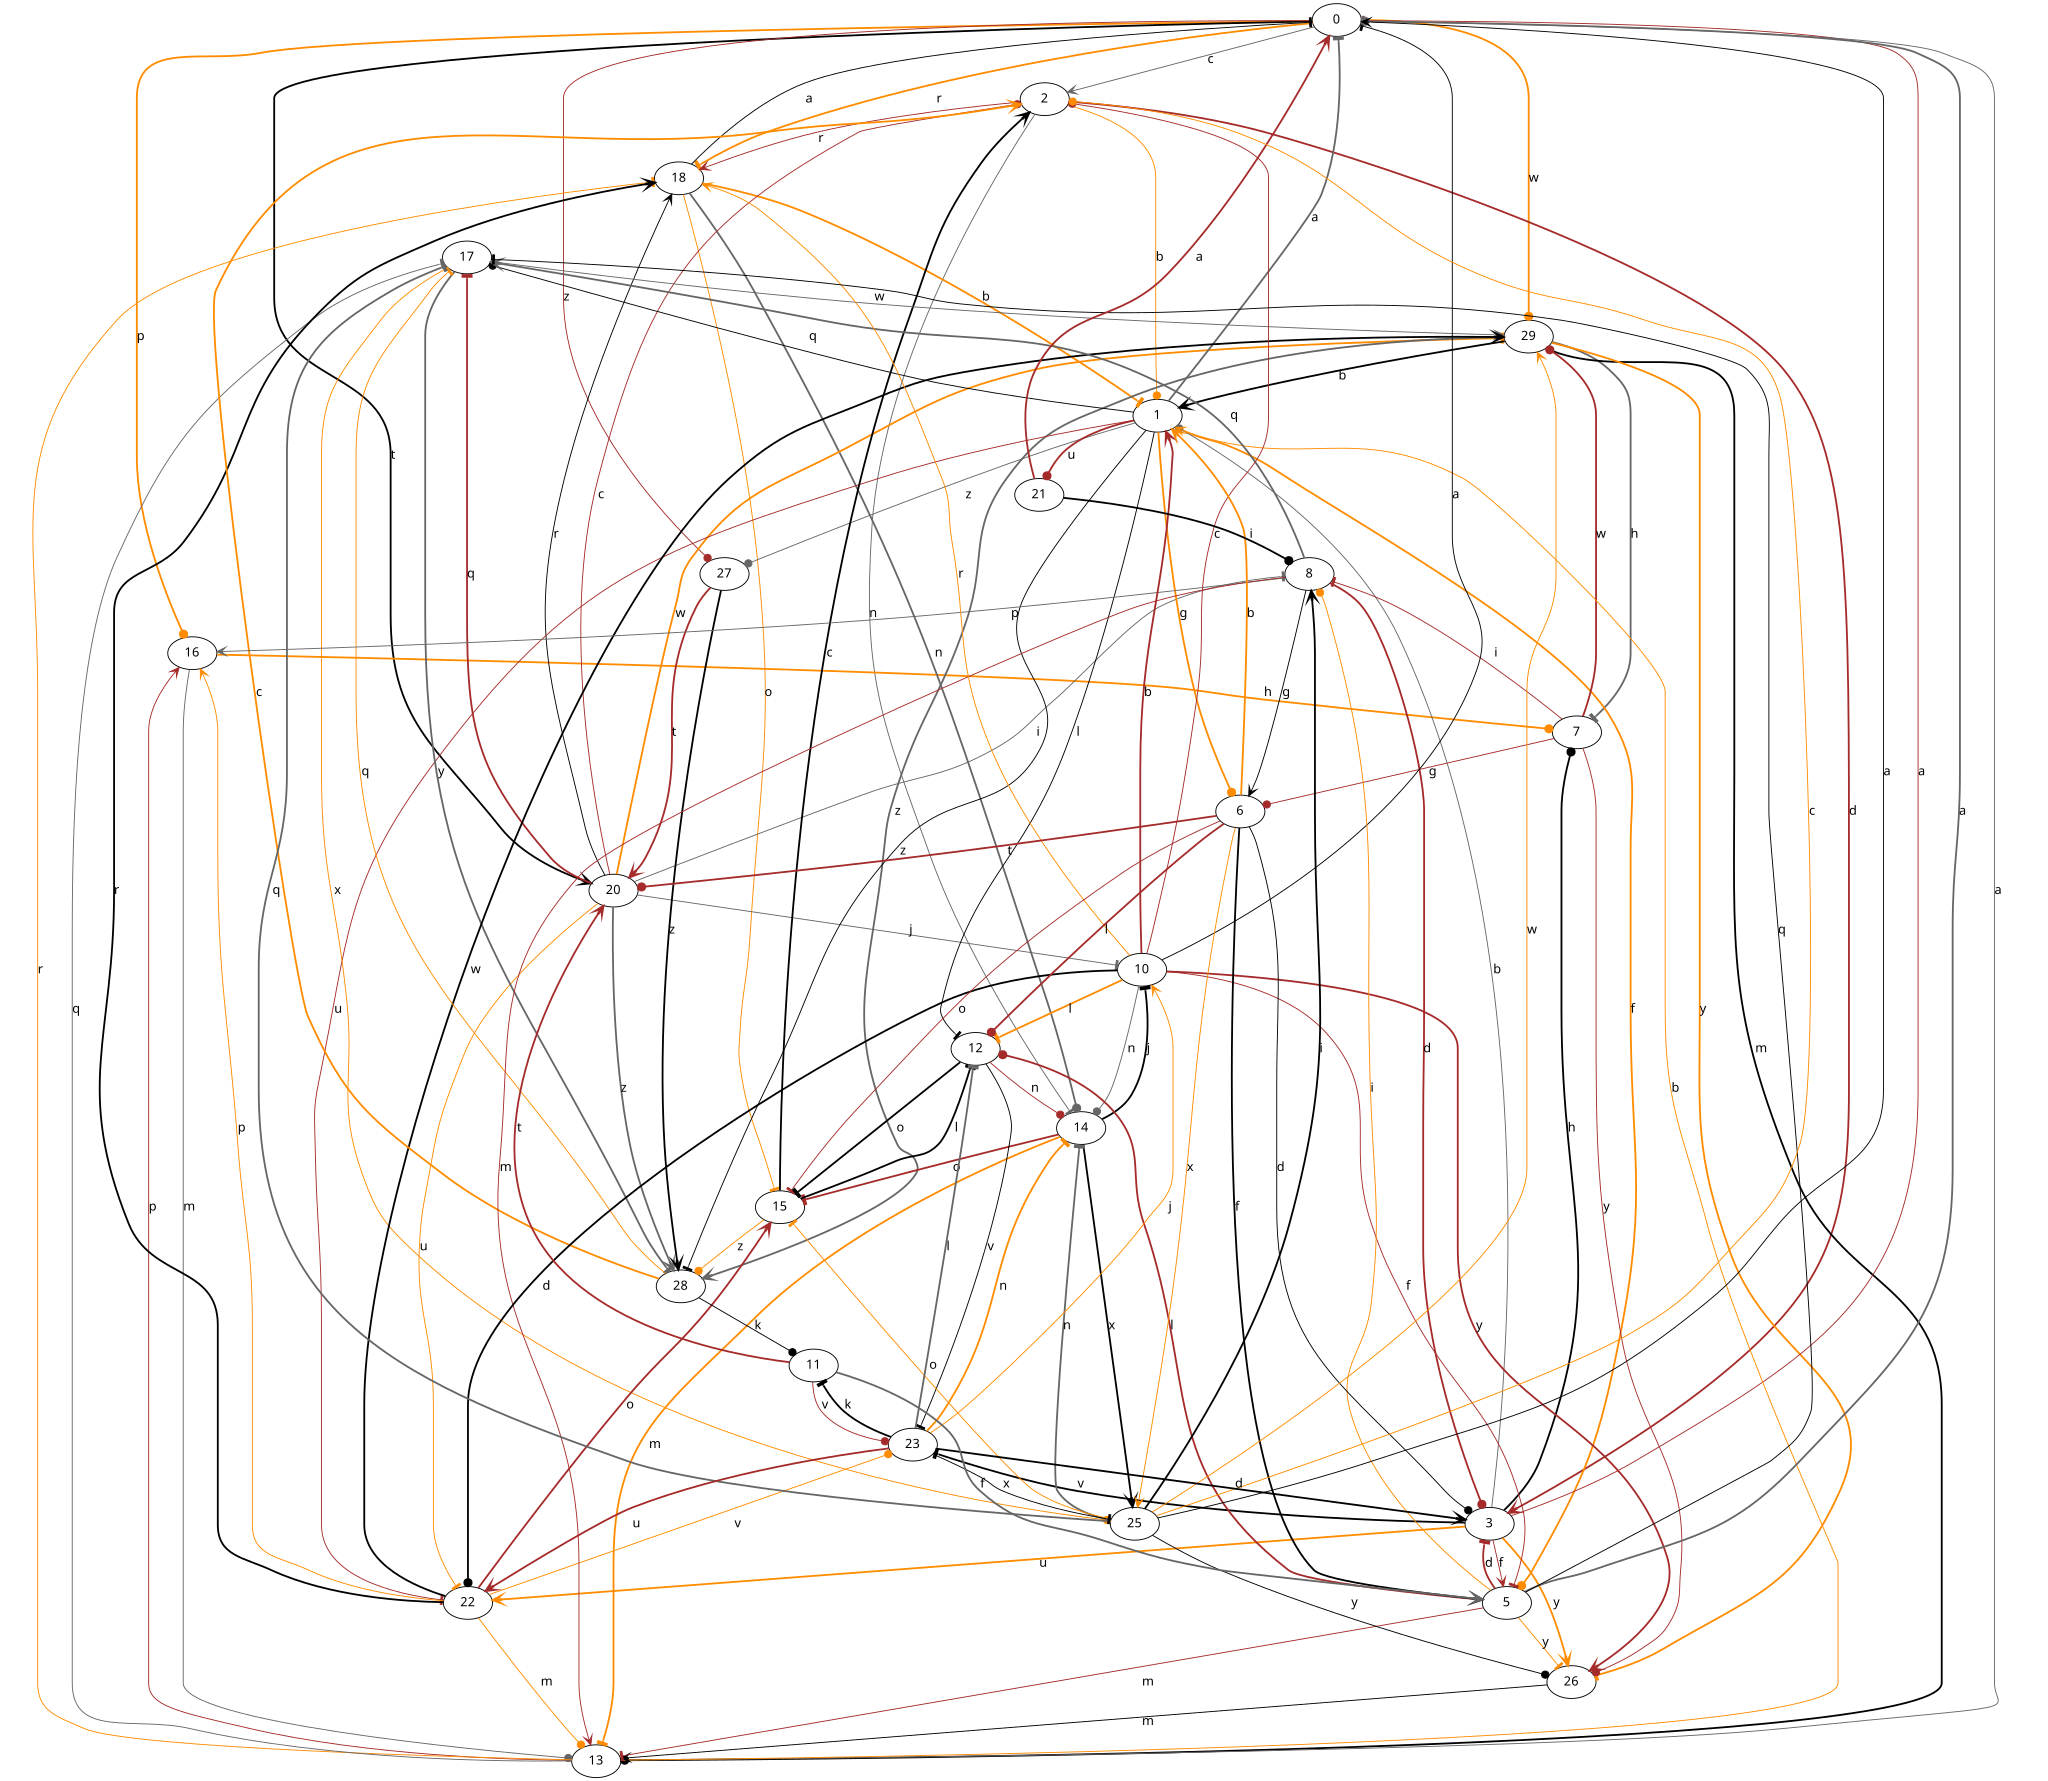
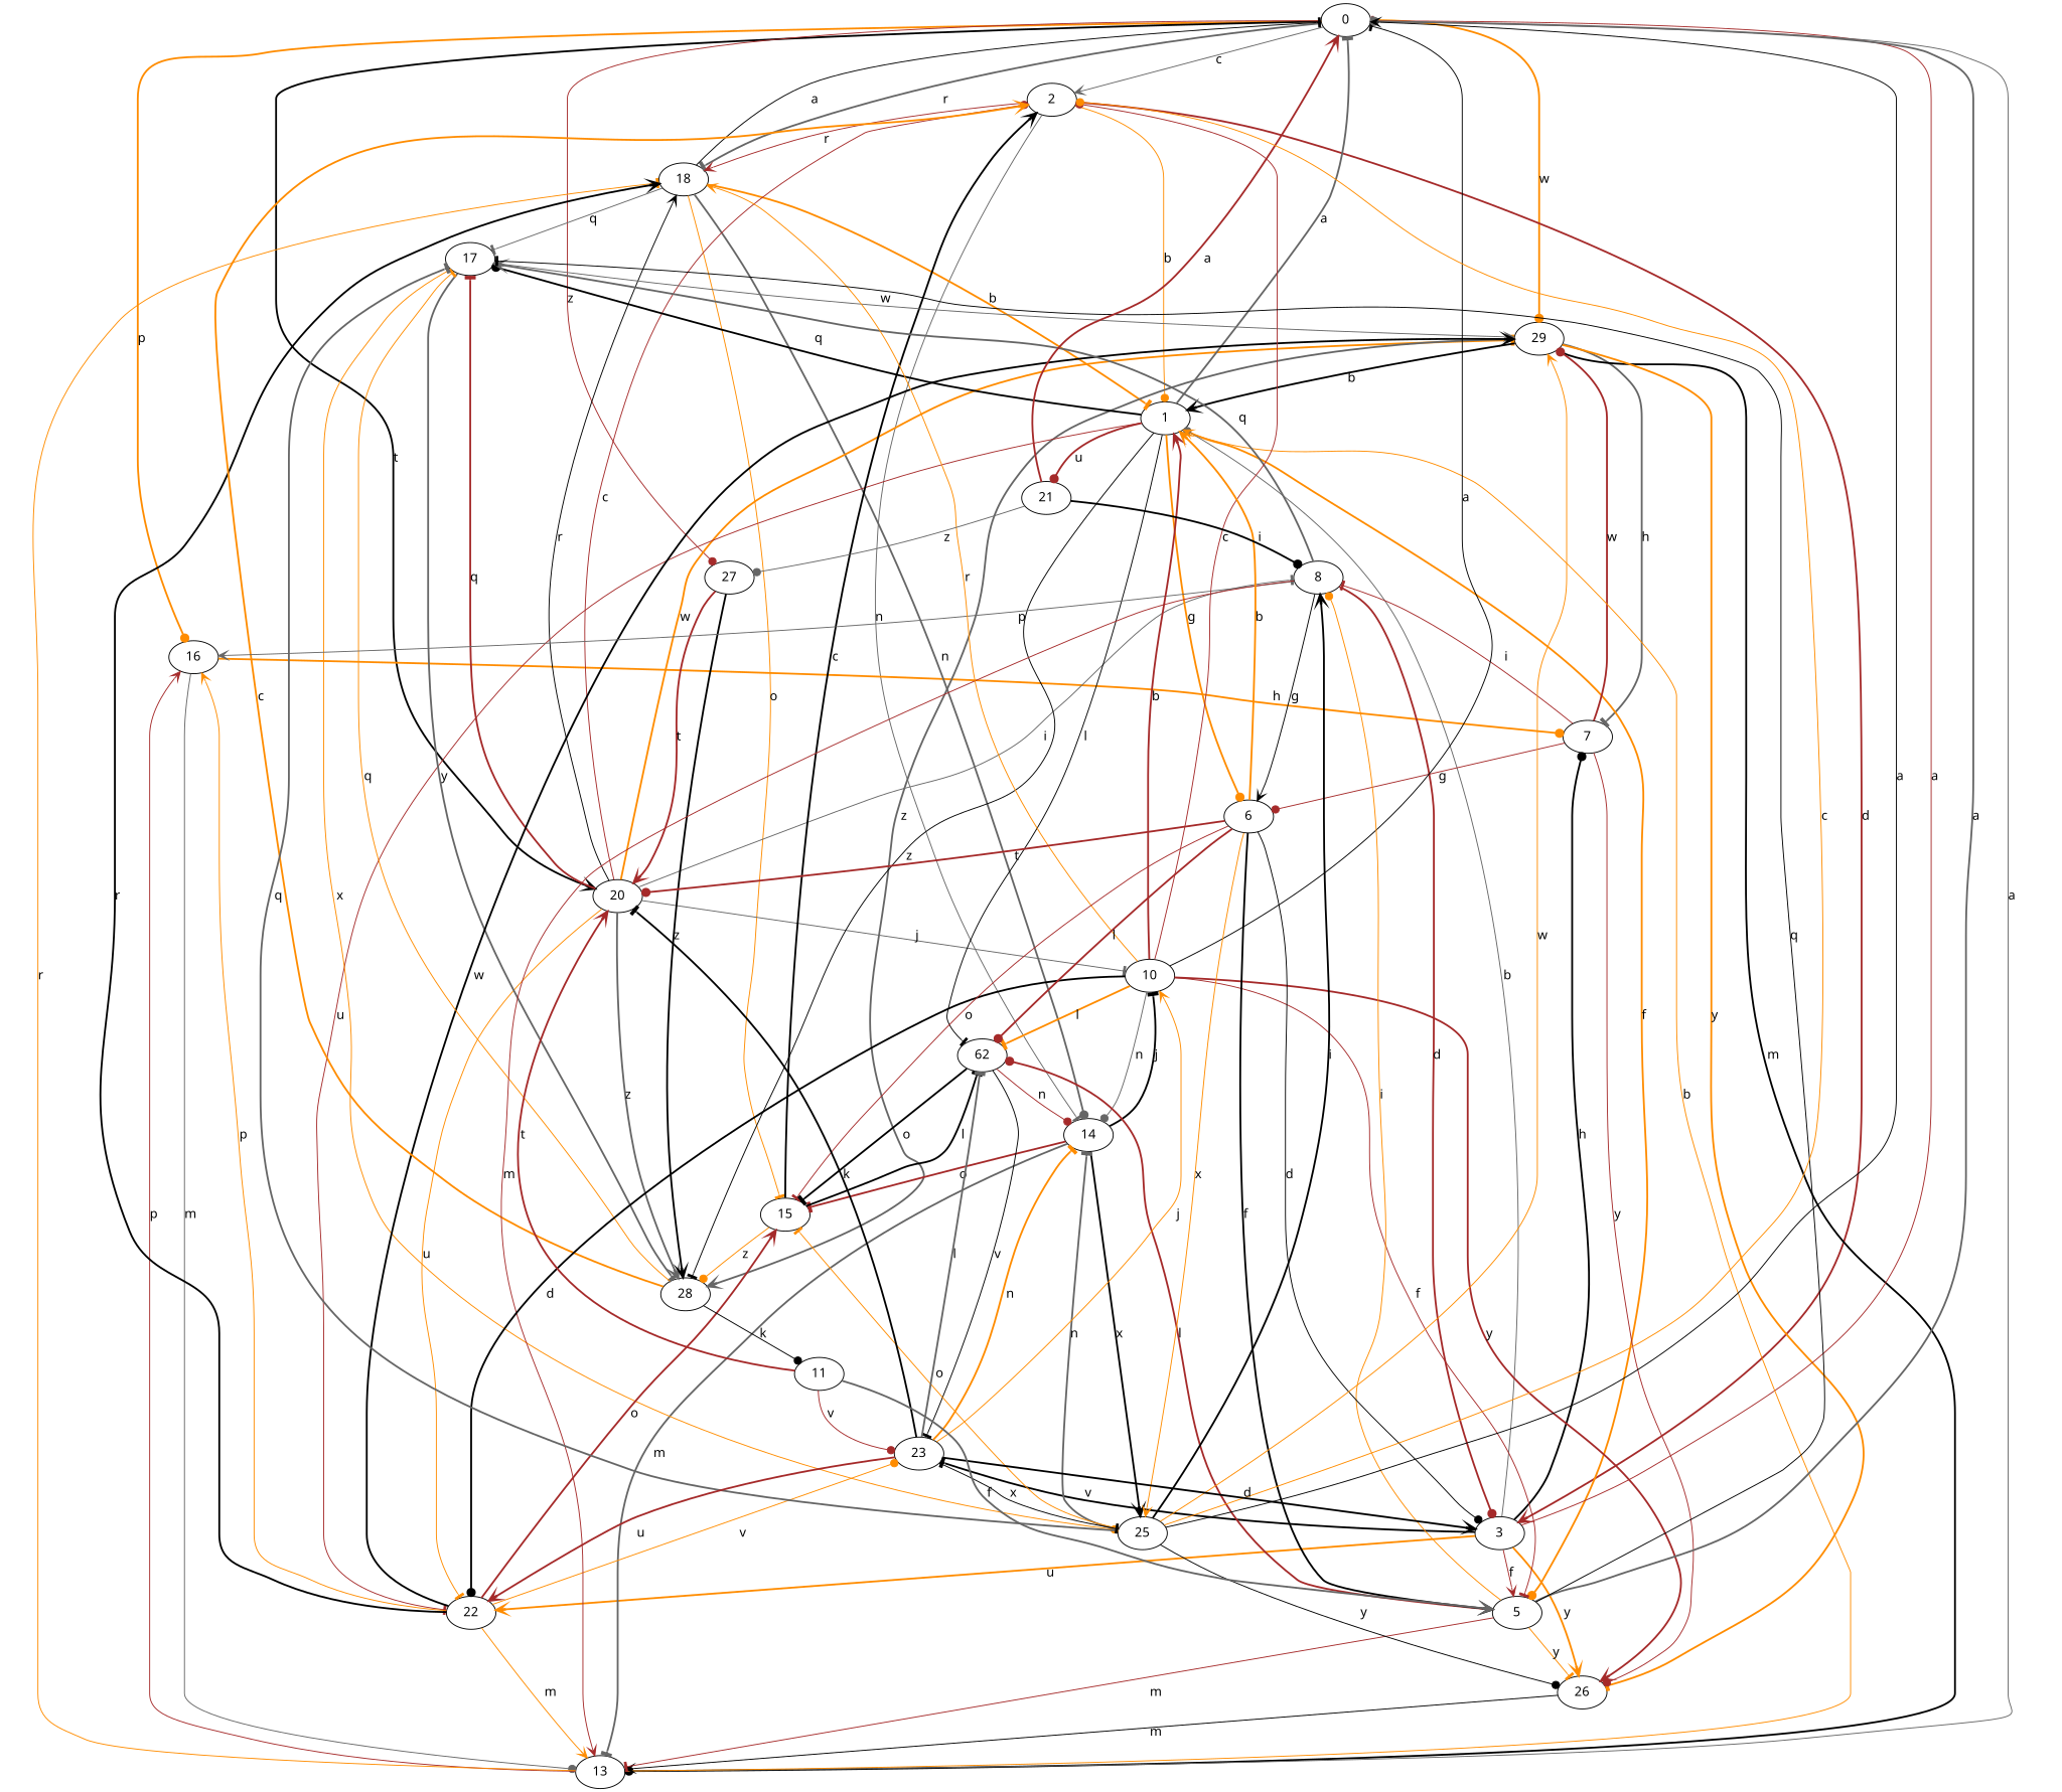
  strict digraph {
    fontname="Noto Sans"
    node [fontname="Noto Sans"]
    edge [arrowhead=tee color=darkorange fontname="Noto Sans" style=bold]
    0
    2
    16
    18
    20
    n6 [label=29]
    27
    1
    3
    14
    7
    13
    15
    17
    22
    28
    8
    10
    26
    5
    6
-   12
+   12 [label=62]
    21
    25
    23
    11
    0 -> 2 [arrowhead=vee color=gray40 label=c style=solid]
    0 -> 16 [arrowhead=dot label=p]
-   0 -> 18 [label=r]
+   0 -> 18 [color=gray40 label=r]
    0 -> 20 [arrowhead=vee color=black label=t]
    0 -> n6 [arrowhead=dot label=w]
    0 -> 27 [arrowhead=dot color=brown label=z style=solid]
    2 -> 18 [arrowhead=vee color=brown label=r style=solid]
    2 -> 1 [arrowhead=dot label=b style=solid]
    2 -> 3 [arrowhead=vee color=brown label=d]
    2 -> 14 [color=gray40 label=n style=solid]
    16 -> 7 [arrowhead=dot label=h]
    16 -> 13 [arrowhead=dot color=gray40 label=m style=solid]
    18 -> 0 [color=black label=a style=solid]
    18 -> 1 [label=b]
    18 -> 14 [arrowhead=dot color=gray40 label=n]
    18 -> 15 [label=o style=solid]
    20 -> 2 [arrowhead=dot color=brown label=c style=solid]
    20 -> 18 [arrowhead=vee color=black label=r style=solid]
    20 -> n6 [label=w]
    20 -> 17 [color=brown label=q]
    20 -> 22 [label=u style=solid]
    20 -> 28 [arrowhead=vee color=gray40 label=z]
    20 -> 8 [color=gray40 label=i style=solid]
    20 -> 10 [color=gray40 label=j style=solid]
    n6 -> 1 [arrowhead=vee color=black label=b]
    n6 -> 7 [color=gray40 label=h]
    n6 -> 13 [arrowhead=dot color=black label=m]
    n6 -> 28 [arrowhead=vee color=gray40 label=z]
    n6 -> 26 [label=y]
    27 -> 20 [arrowhead=vee color=brown label=t]
    27 -> 28 [arrowhead=vee color=black label=z]
    1 -> 0 [color=gray40 label=a]
-   1 -> 27 [arrowhead=dot color=gray40 label=z style=solid]
-   1 -> 17 [arrowhead=dot color=black label=q style=solid]
+   21 -> 27 [arrowhead=dot color=gray40 label=z style=solid]
+   1 -> 17 [arrowhead=dot color=black label=q]
    1 -> 22 [color=brown label=u style=solid]
    1 -> 28 [color=black label=z style=solid]
    1 -> 5 [arrowhead=dot label=f]
    1 -> 6 [arrowhead=dot label=g]
    1 -> 12 [color=black label=l style=solid]
    1 -> 21 [arrowhead=dot color=brown label=u]
    3 -> 0 [color=brown label=a style=solid]
    3 -> 1 [arrowhead=dot color=gray40 label=b style=solid]
    3 -> 7 [arrowhead=dot color=black label=h]
    3 -> 22 [arrowhead=vee label=u]
    3 -> 26 [arrowhead=vee label=y]
    3 -> 5 [arrowhead=vee color=brown label=f style=solid]
    3 -> 23 [color=black label=v]
-   14 -> 13 [label=m]
+   14 -> 13 [color=gray40 label=m]
    14 -> 15 [color=brown label=o]
    14 -> 10 [color=black label=j]
    14 -> 25 [arrowhead=vee color=black label=x]
    7 -> n6 [arrowhead=dot color=brown label=w]
    7 -> 8 [color=brown label=i style=solid]
    7 -> 26 [arrowhead=dot color=brown label=y style=solid]
    7 -> 6 [arrowhead=dot color=brown label=g style=solid]
    13 -> 0 [color=gray40 label=a style=solid]
    13 -> 16 [arrowhead=vee color=brown label=p style=solid]
    13 -> 18 [label=r style=solid]
    13 -> 1 [arrowhead=vee label=b style=solid]
-   13 -> 17 [color=gray40 label=q style=solid]
+   18 -> 17 [color=gray40 label=q style=solid]
    15 -> 2 [arrowhead=vee color=black label=c]
    15 -> 28 [arrowhead=dot label=z style=solid]
    15 -> 12 [color=black label=l]
    17 -> n6 [arrowhead=vee color=gray40 label=w style=solid]
    17 -> 28 [color=gray40 label=y]
    17 -> 25 [arrowhead=dot label=x style=solid]
    22 -> 16 [arrowhead=vee label=p style=solid]
    22 -> 18 [arrowhead=vee color=black label=r]
    22 -> n6 [arrowhead=vee color=black label=w]
-   22 -> 13 [arrowhead=dot label=m style=solid]
+   22 -> 13 [arrowhead=vee label=m style=solid]
    22 -> 15 [arrowhead=vee color=brown label=o]
    22 -> 23 [arrowhead=dot label=v style=solid]
    28 -> 2 [arrowhead=vee label=c]
    28 -> 17 [label=q style=solid]
    28 -> 11 [arrowhead=dot color=black label=k style=solid]
    8 -> 16 [arrowhead=vee color=gray40 label=p style=solid]
    8 -> 3 [arrowhead=dot color=brown label=d]
    8 -> 13 [arrowhead=vee color=brown label=m style=solid]
    8 -> 17 [arrowhead=vee color=gray40 label=q]
    8 -> 6 [arrowhead=vee color=black label=g style=solid]
    10 -> 0 [color=black label=a style=solid]
    10 -> 2 [arrowhead=dot color=brown label=c style=solid]
    10 -> 18 [arrowhead=vee label=r style=solid]
    10 -> 1 [arrowhead=vee color=brown label=b]
    10 -> 14 [arrowhead=dot color=gray40 label=n style=solid]
    10 -> 22 [arrowhead=dot color=black label=d]
    10 -> 26 [arrowhead=vee color=brown label=y]
    10 -> 5 [color=brown label=f style=solid]
    10 -> 12 [label=l]
    26 -> 13 [arrowhead=vee color=black label=m style=solid]
    5 -> 0 [arrowhead=dot color=gray40 label=a]
-   5 -> 3 [color=brown label=d]
    5 -> 13 [color=brown label=m style=solid]
    5 -> 17 [color=black label=q style=solid]
    5 -> 8 [arrowhead=dot label=i style=solid]
    5 -> 26 [label=y style=solid]
    5 -> 12 [arrowhead=dot color=brown label=l]
    6 -> 20 [arrowhead=dot color=brown label=t]
    6 -> 1 [arrowhead=vee label=b]
    6 -> 3 [arrowhead=dot color=black label=d style=solid]
    6 -> 15 [color=brown label=o style=solid]
    6 -> 5 [arrowhead=vee color=black label=f]
    6 -> 12 [arrowhead=dot color=brown label=l]
    6 -> 25 [arrowhead=vee label=x style=solid]
    12 -> 14 [arrowhead=dot color=brown label=n style=solid]
    12 -> 15 [color=black label=o]
    12 -> 23 [color=black label=v style=solid]
    21 -> 0 [arrowhead=vee color=brown label=a]
    21 -> 8 [arrowhead=dot color=black label=i]
    25 -> 0 [arrowhead=vee color=black label=a style=solid]
    25 -> 2 [arrowhead=dot label=c style=solid]
    25 -> n6 [arrowhead=vee label=w style=solid]
    25 -> 14 [color=gray40 label=n]
    25 -> 15 [label=o style=solid]
    25 -> 17 [color=gray40 label=q]
    25 -> 8 [arrowhead=vee color=black label=i]
    25 -> 26 [arrowhead=dot color=black label=y style=solid]
    23 -> 3 [arrowhead=vee color=black label=d]
    23 -> 14 [label=n]
    23 -> 22 [arrowhead=vee color=brown label=u]
    23 -> 10 [arrowhead=vee label=j style=solid]
    23 -> 12 [color=gray40 label=l]
    23 -> 25 [color=black label=x style=solid]
-   23 -> 11 [color=black label=k]
+   23 -> 20 [color=black label=k]
    11 -> 20 [arrowhead=vee color=brown label=t]
    11 -> 5 [arrowhead=vee color=gray40 label=f]
    11 -> 23 [arrowhead=dot color=brown label=v style=solid]
  }
